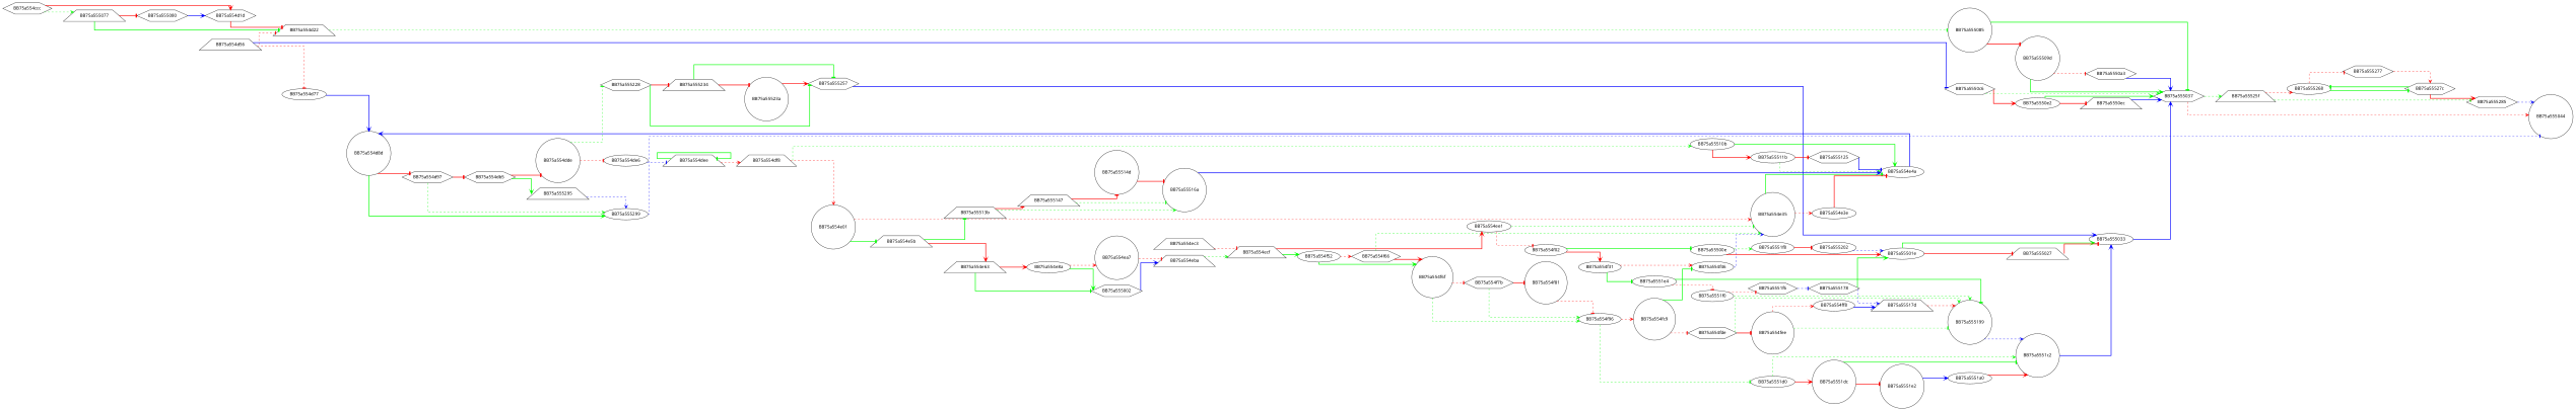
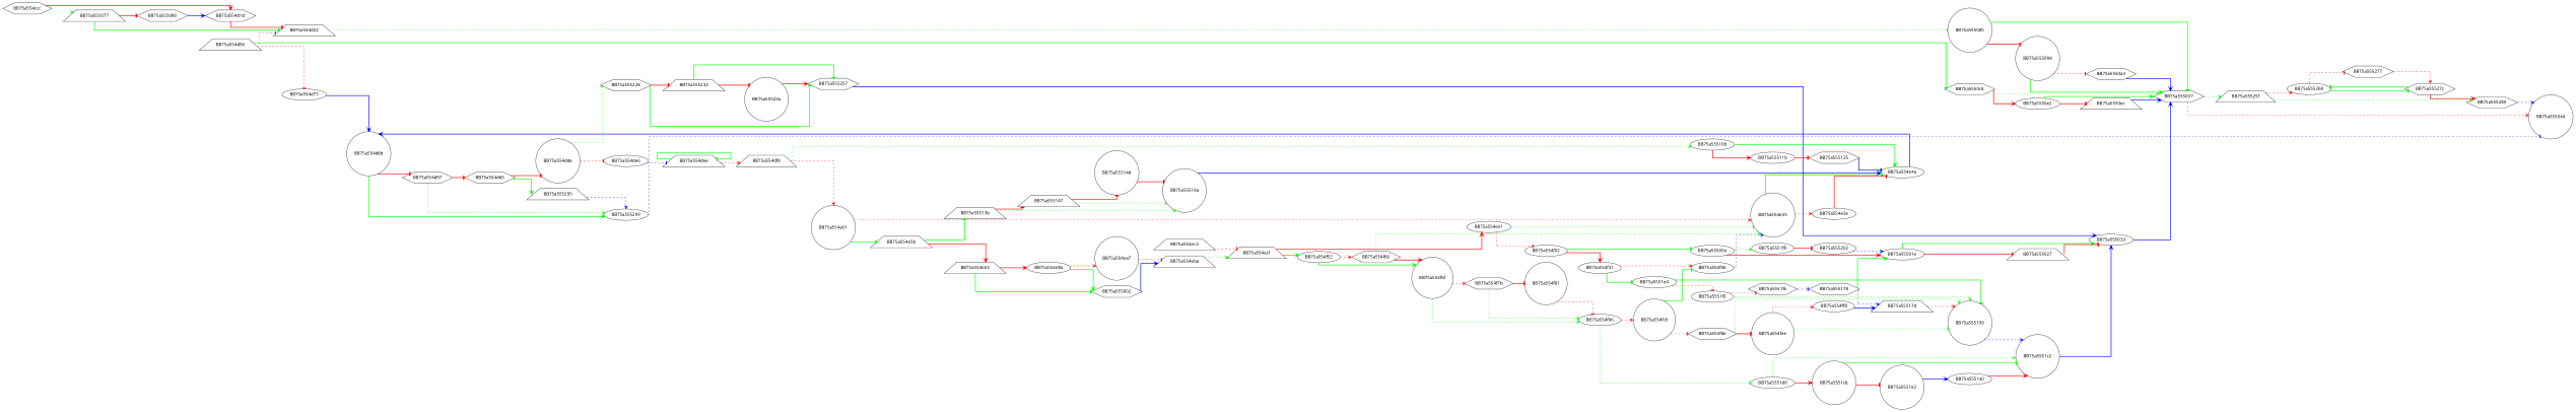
  digraph {
    fontname="Noto Sans"
    rankdir=LR
    splines=ortho
    node [fontname="Noto Sans" shape=ellipse]
    edge [arrowhead=vee color=red fontname="Noto Sans" style=bold]
    BB75a554ccc [shape=hexagon]
    BB75a555077 [shape=trapezium]
    BB75a554d1d [shape=hexagon]
    BB75a554d22 [shape=trapezium]
    BB75a555080 [shape=hexagon]
    BB75a555085 [shape=circle]
    BB75a555037 [shape=hexagon]
    BB75a55509d [shape=circle]
    BB75a554d56 [shape=trapezium]
    BB75a5550c6 [shape=hexagon]
    BB75a554d77
    BB75a555044 [shape=circle]
    BB75a55525f [shape=trapezium]
    BB75a5550a3 [shape=hexagon]
    BB75a5550e2
    BB75a554d8d [shape=circle]
    BB75a5550ec [shape=trapezium]
    BB75a555299
    BB75a554d97 [shape=hexagon]
    BB75a554db5 [shape=hexagon]
    BB75a555295 [shape=trapezium]
    BB75a554dde [shape=circle]
    BB75a555228 [shape=hexagon]
    BB75a554de6
    BB75a555257 [shape=hexagon]
    BB75a555234 [shape=trapezium]
    BB75a554dee [shape=trapezium]
    BB75a555033
    BB75a55523a [shape=circle]
    BB75a554df8 [shape=trapezium]
    BB75a55510b
    BB75a554e01 [shape=circle]
    BB75a554e4a
    BB75a55511b
    BB75a554e5b [shape=trapezium]
    BB75a554e35 [shape=circle]
    BB75a555125 [shape=hexagon]
    BB75a55513b [shape=trapezium]
    BB75a554e63 [shape=trapezium]
    BB75a554e3e
    BB75a55516a [shape=circle]
    BB75a555147 [shape=trapezium]
    BB75a555002 [shape=hexagon]
    BB75a554e8a
    BB75a55514d [shape=circle]
    BB75a554eba [shape=trapezium]
    BB75a554ea7 [shape=circle]
    BB75a554ecf [shape=trapezium]
    BB75a554f52
    BB75a554ee1
    BB75a554ec3 [shape=trapezium]
    BB75a554f6f [shape=circle]
    BB75a554f66 [shape=hexagon]
    BB75a554f02
    BB75a554f96
    BB75a554f7b [shape=hexagon]
    BB75a55500e
    BB75a554f31
    BB75a5551f8
    BB75a55501e
    BB75a5551e4
    BB75a554f46
    BB75a555202
    BB75a555027 [shape=trapezium]
    BB75a555199 [shape=circle]
    BB75a5551f0
    BB75a5551c2 [shape=circle]
    BB75a5551f6 [shape=hexagon]
    BB75a5551d0
    BB75a554fc9 [shape=circle]
    BB75a554f81 [shape=circle]
    BB75a5551dc [shape=circle]
    BB75a554fde [shape=hexagon]
    BB75a5551e2 [shape=circle]
    BB75a554fee [shape=circle]
    BB75a554ff8
    BB75a55517d [shape=trapezium]
    BB75a555285 [shape=hexagon]
    BB75a555268
    BB75a55527c [shape=hexagon]
    BB75a555277 [shape=hexagon]
    BB75a555178 [shape=hexagon]
    BB75a5551a0
    BB75a554ccc -> BB75a555077 [color=green style=dashed]
    BB75a554ccc -> BB75a554d1d
    BB75a555077 -> BB75a554d22 [arrowhead=tee color=green]
    BB75a555077 -> BB75a555080 [arrowhead=tee]
    BB75a554d1d -> BB75a554d22 [arrowhead=tee]
    BB75a554d22 -> BB75a555085 [arrowhead=tee color=green style=dashed]
    BB75a555080 -> BB75a554d1d [color=blue]
    BB75a555085 -> BB75a555037 [arrowhead=tee color=green]
    BB75a555085 -> BB75a55509d [arrowhead=tee]
    BB75a555037 -> BB75a555044 [style=dashed]
    BB75a555037 -> BB75a55525f [color=green style=dashed]
    BB75a55509d -> BB75a555037 [color=green]
    BB75a55509d -> BB75a5550a3 [arrowhead=tee style=dashed]
    BB75a554d56 -> BB75a554d22 [arrowhead=tee style=dashed]
-   BB75a554d56 -> BB75a5550c6 [arrowhead=tee color=blue]
+   BB75a554d56 -> BB75a5550c6 [arrowhead=tee color=green]
    BB75a554d56 -> BB75a554d77 [arrowhead=tee style=dashed]
    BB75a5550c6 -> BB75a555037 [color=green style=dashed]
    BB75a5550c6 -> BB75a5550e2
    BB75a554d77 -> BB75a554d8d [color=blue]
    BB75a55525f -> BB75a555285 [arrowhead=tee color=green style=dashed]
    BB75a55525f -> BB75a555268 [style=dashed]
    BB75a5550a3 -> BB75a555037 [color=blue]
    BB75a5550e2 -> BB75a555037 [color=green]
    BB75a5550e2 -> BB75a5550ec [arrowhead=tee]
    BB75a554d8d -> BB75a555299 [color=green]
    BB75a554d8d -> BB75a554d97 [arrowhead=tee]
    BB75a5550ec -> BB75a555037 [color=blue]
    BB75a555299 -> BB75a555044 [arrowhead=tee color=blue style=dashed]
    BB75a554d97 -> BB75a555299 [color=green style=dashed]
    BB75a554d97 -> BB75a554db5 [arrowhead=tee]
    BB75a554db5 -> BB75a555295 [color=green]
    BB75a554db5 -> BB75a554dde [arrowhead=tee]
    BB75a555295 -> BB75a555299 [color=blue style=dashed]
    BB75a554dde -> BB75a555228 [arrowhead=tee color=green style=dashed]
    BB75a554dde -> BB75a554de6 [arrowhead=tee style=dashed]
    BB75a555228 -> BB75a555257 [arrowhead=tee color=green]
    BB75a555228 -> BB75a555234 [arrowhead=tee]
    BB75a554de6 -> BB75a554dee [arrowhead=tee color=blue style=dashed]
    BB75a555257 -> BB75a555033 [color=blue]
    BB75a555234 -> BB75a555257 [arrowhead=tee color=green]
    BB75a555234 -> BB75a55523a [arrowhead=tee]
    BB75a554dee -> BB75a554dee [arrowhead=tee color=green]
    BB75a554dee -> BB75a554df8 [style=dashed]
    BB75a555033 -> BB75a555037 [color=blue]
    BB75a55523a -> BB75a555257
    BB75a554df8 -> BB75a55510b [color=green style=dashed]
    BB75a554df8 -> BB75a554e01 [style=dashed]
    BB75a55510b -> BB75a554e4a [color=green]
    BB75a55510b -> BB75a55511b
    BB75a554e01 -> BB75a554e5b [arrowhead=tee color=green]
    BB75a554e01 -> BB75a554e35 [style=dashed]
    BB75a554e4a -> BB75a554d8d [color=blue]
    BB75a55511b -> BB75a554e4a [color=green style=dashed]
    BB75a55511b -> BB75a555125 [arrowhead=tee]
    BB75a554e5b -> BB75a55513b [arrowhead=tee color=green]
    BB75a554e5b -> BB75a554e63
    BB75a554e35 -> BB75a554e4a [arrowhead=tee color=green]
    BB75a554e35 -> BB75a554e3e [style=dashed]
    BB75a555125 -> BB75a554e4a [arrowhead=tee color=blue]
    BB75a55513b -> BB75a55516a [color=green style=dashed]
    BB75a55513b -> BB75a555147 [arrowhead=tee]
    BB75a554e63 -> BB75a555002 [arrowhead=tee color=green]
    BB75a554e63 -> BB75a554e8a
    BB75a554e3e -> BB75a554e4a [arrowhead=tee]
    BB75a55516a -> BB75a554e4a [color=blue]
    BB75a555147 -> BB75a55516a [arrowhead=tee color=green style=dashed]
    BB75a555147 -> BB75a55514d [arrowhead=tee]
    BB75a555002 -> BB75a554eba [color=blue]
    BB75a554e8a -> BB75a555002 [color=green]
    BB75a554e8a -> BB75a554ea7 [style=dashed]
    BB75a55514d -> BB75a55516a [arrowhead=tee]
    BB75a554eba -> BB75a554ecf [color=green style=dashed]
    BB75a554ea7 -> BB75a554eba [arrowhead=tee style=dashed]
    BB75a554ecf -> BB75a554f52 [color=green]
    BB75a554ecf -> BB75a554ee1
    BB75a554f52 -> BB75a554f6f [color=green]
    BB75a554f52 -> BB75a554f66 [style=dashed]
    BB75a554ee1 -> BB75a554e35 [arrowhead=tee color=green style=dashed]
    BB75a554ee1 -> BB75a554f02 [arrowhead=tee style=dashed]
    BB75a554ec3 -> BB75a554ecf [arrowhead=tee style=dashed]
    BB75a554f6f -> BB75a554f96 [color=green style=dashed]
    BB75a554f6f -> BB75a554f7b [arrowhead=tee style=dashed]
    BB75a554f66 -> BB75a554e35 [color=green style=dashed]
    BB75a554f66 -> BB75a554f6f
    BB75a554f02 -> BB75a55500e [arrowhead=tee color=green]
    BB75a554f02 -> BB75a554f31
    BB75a554f96 -> BB75a5551d0 [arrowhead=tee color=green style=dashed]
    BB75a554f96 -> BB75a554fc9 [style=dashed]
    BB75a554f7b -> BB75a554f96 [color=green style=dashed]
    BB75a554f7b -> BB75a554f81 [arrowhead=tee]
    BB75a55500e -> BB75a5551f8 [color=green style=dashed]
    BB75a55500e -> BB75a55501e
    BB75a554f31 -> BB75a5551e4 [arrowhead=tee color=green]
    BB75a554f31 -> BB75a554f46 [style=dashed]
    BB75a5551f8 -> BB75a555202 [arrowhead=tee]
    BB75a55501e -> BB75a555033 [color=green]
    BB75a55501e -> BB75a555027 [arrowhead=tee]
    BB75a5551e4 -> BB75a555199 [arrowhead=tee color=green]
    BB75a5551e4 -> BB75a5551f0 [arrowhead=tee style=dashed]
    BB75a554f46 -> BB75a554e35 [color=blue style=dashed]
    BB75a555202 -> BB75a55501e [color=blue style=dashed]
    BB75a555027 -> BB75a555033 [arrowhead=tee]
    BB75a555199 -> BB75a5551c2 [color=blue style=dashed]
    BB75a5551f0 -> BB75a555199 [color=green style=dashed]
    BB75a5551f0 -> BB75a5551f6 [arrowhead=tee style=dashed]
    BB75a5551c2 -> BB75a555033 [color=blue]
    BB75a5551f6 -> BB75a555178 [arrowhead=tee color=blue style=dashed]
    BB75a5551d0 -> BB75a5551c2 [color=green style=dashed]
    BB75a5551d0 -> BB75a5551dc
    BB75a554fc9 -> BB75a554f46 [arrowhead=tee color=green]
    BB75a554fc9 -> BB75a554fde [arrowhead=tee style=dashed]
    BB75a554f81 -> BB75a554f96 [arrowhead=tee style=dashed]
    BB75a5551dc -> BB75a5551c2 [arrowhead=tee color=green]
    BB75a5551dc -> BB75a5551e2 [arrowhead=tee]
    BB75a554fde -> BB75a555199 [color=green style=dashed]
    BB75a554fde -> BB75a554fee [arrowhead=tee]
    BB75a5551e2 -> BB75a5551a0 [color=blue]
    BB75a554fee -> BB75a555199 [arrowhead=tee color=green style=dashed]
    BB75a554fee -> BB75a554ff8 [style=dashed]
    BB75a554ff8 -> BB75a55517d [color=blue]
    BB75a55517d -> BB75a555199 [style=dashed]
    BB75a555285 -> BB75a555044 [color=blue style=dashed]
    BB75a555268 -> BB75a55527c [arrowhead=tee color=green]
    BB75a555268 -> BB75a555277 [arrowhead=tee style=dashed]
    BB75a55527c -> BB75a555285
    BB75a55527c -> BB75a555268 [arrowhead=tee color=green]
    BB75a555277 -> BB75a55527c [style=dashed]
    BB75a555178 -> BB75a55501e [color=green]
    BB75a555178 -> BB75a55517d [color=blue style=dashed]
    BB75a5551a0 -> BB75a5551c2
  }
